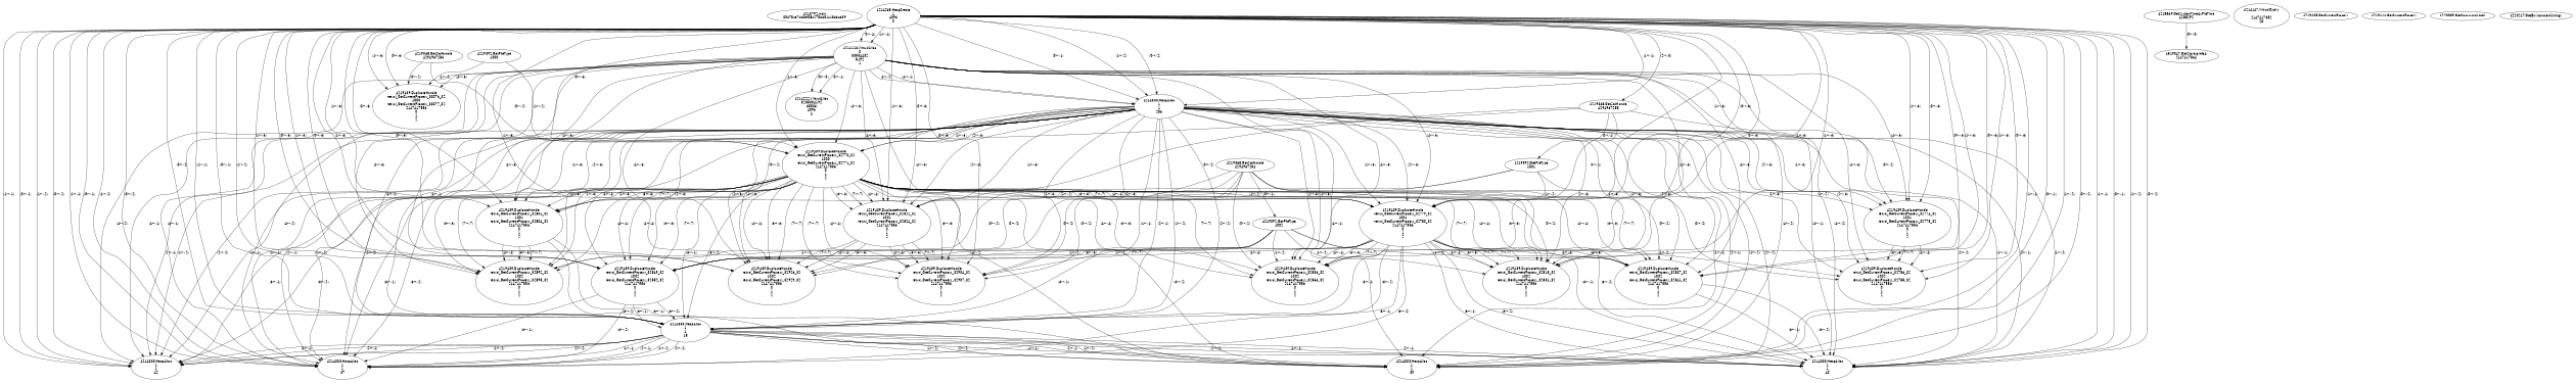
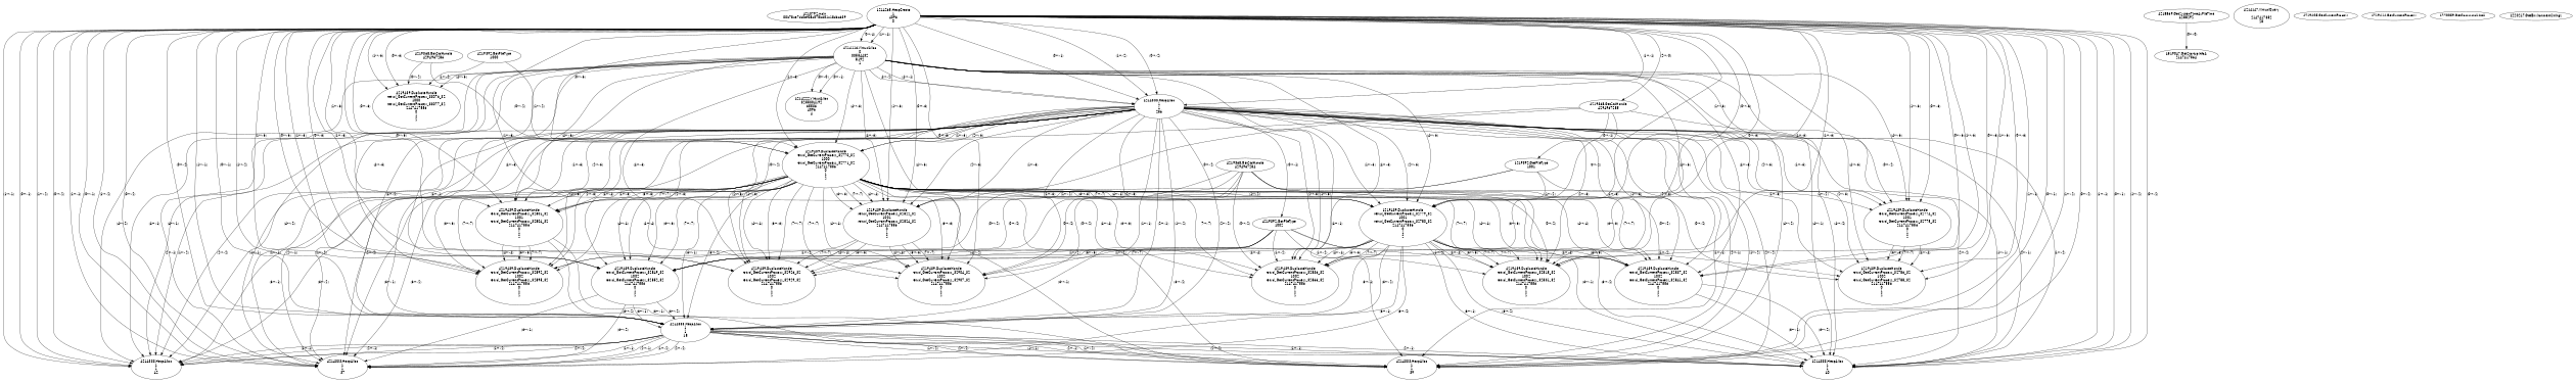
  digraph {
    fontname=Lato
    node [fontname=Lato]
    edge [fontname=Lato]
-   n1 [label="4213792.main\n00b78ae7ab0ef08c275b651c18d6c639"]
+   n1 [label="4213792.main\n00b78ae7ab0ef08c575b651c18d6c639"]
    n2 [label="4214265.HeapCreate\n1\n4096\n0"]
    n3 [label="4214116.VirtualAlloc\n0\n33554432\n8192\n1"]
    n4 [label="4219439.DuplicateHandle\nretval_GetCurrentProcess_33076_32\n1000\nretval_GetCurrentProcess_33077_32\n2147417556\n0\n1\n2"]
    n5 [label="4214333.HeapAlloc\n1\n1\n256"]
    n6 [label="4219439.DuplicateHandle\nretval_GetCurrentProcess_32770_32\n1000\nretval_GetCurrentProcess_32771_32\n2147417556\n0\n1\n2"]
    n7 [label="4219439.DuplicateHandle\nretval_GetCurrentProcess_32779_32\n1001\nretval_GetCurrentProcess_32780_32\n2147417556\n0\n1\n2"]
    n8 [label="4219439.DuplicateHandle\nretval_GetCurrentProcess_32849_32\n1002\nretval_GetCurrentProcess_32852_32\n2147417556\n0\n1\n2"]
    n9 [label="4214333.HeapAlloc\n1\n1\n18"]
    n10 [label="4214333.HeapAlloc\n1\n1\n37"]
    n11 [label="4214333.HeapAlloc\n1\n1\n42"]
    n12 [label="4219439.DuplicateHandle\nretval_GetCurrentProcess_32801_32\n1001\nretval_GetCurrentProcess_32804_32\n2147417556\n0\n1\n2"]
    n13 [label="4214333.HeapAlloc\n1\n1\n39"]
    n14 [label="4219439.DuplicateHandle\nretval_GetCurrentProcess_32837_32\n1002\nretval_GetCurrentProcess_32841_32\n2147417556\n0\n1\n2"]
    n15 [label="4214333.HeapAlloc\n1\n1\n40"]
    n16 [label="4219439.DuplicateHandle\nretval_GetCurrentProcess_32836_32\n1002\nretval_GetCurrentProcess_32866_32\n2147417556\n0\n1\n2"]
    n17 [label="4219439.DuplicateHandle\nretval_GetCurrentProcess_32815_32\n1002\nretval_GetCurrentProcess_32831_32\n2147417556\n0\n1\n2"]
    n18 [label="4219439.DuplicateHandle\nretval_GetCurrentProcess_32892_32\n1002\nretval_GetCurrentProcess_32895_32\n2147417556\n0\n1\n2"]
    n19 [label="4219439.DuplicateHandle\nretval_GetCurrentProcess_32822_32\n1001\nretval_GetCurrentProcess_32824_32\n2147417556\n0\n1\n2"]
    n20 [label="4219439.DuplicateHandle\nretval_GetCurrentProcess_32926_32\n1002\nretval_GetCurrentProcess_32929_32\n2147417556\n0\n1\n2"]
    n21 [label="4219439.DuplicateHandle\nretval_GetCurrentProcess_32904_32\n1002\nretval_GetCurrentProcess_32907_32\n2147417556\n0\n1\n2"]
    n22 [label="4219439.DuplicateHandle\nretval_GetCurrentProcess_32774_32\n1001\nretval_GetCurrentProcess_32775_32\n2147417556\n0\n1\n2"]
    n23 [label="4219439.DuplicateHandle\nretval_GetCurrentProcess_32786_32\n1002\nretval_GetCurrentProcess_32788_32\n2147417556\n0\n1\n2"]
    n24 [label="4219368.GetStdHandle\n4294967285"]
    n25 [label="4214222.VirtualAlloc\n3255304192\n65536\n4096\n4"]
    n26 [label="4218869.GetSystemTimeAsFileTime\n4288292"]
    n27 [label="4519047.GetStartupInfoA\n2147417564"]
    n28 [label="4214147.VirtualQuery\n\n2147417352\n28"]
    n29 [label="4219368.GetStdHandle\n4294967286"]
    n30 [label="4219392.GetFileType\n1000"]
    n31 [label="4219405.GetCurrentProcess\n"]
    n32 [label="4219414.GetCurrentProcess\n"]
    n33 [label="4219392.GetFileType\n1001"]
    n34 [label="4219368.GetStdHandle\n4294967284"]
    n35 [label="4219392.GetFileType\n1002"]
    n36 [label="4220059.GetCommandLineA\n"]
    n37 [label="4220217.GetEnvironmentStrings\n"]
    n2 -> n3 [label="(1-->4)"]
    n2 -> n3 [label="(0-->4)"]
    n2 -> n4 [label="(1-->6)"]
    n2 -> n4 [label="(0-->6)"]
    n2 -> n5 [label="(1-->1)"]
    n2 -> n5 [label="(0-->1)"]
    n2 -> n5 [label="(1-->2)"]
    n2 -> n5 [label="(0-->2)"]
    n2 -> n6 [label="(1-->6)"]
    n2 -> n6 [label="(0-->6)"]
    n2 -> n7 [label="(1-->6)"]
    n2 -> n7 [label="(0-->6)"]
    n2 -> n8 [label="(1-->6)"]
    n2 -> n8 [label="(0-->6)"]
    n2 -> n9 [label="(1-->1)"]
    n2 -> n9 [label="(0-->1)"]
    n2 -> n9 [label="(1-->2)"]
    n2 -> n9 [label="(0-->2)"]
    n2 -> n10 [label="(1-->1)"]
    n2 -> n10 [label="(0-->1)"]
    n2 -> n10 [label="(1-->2)"]
    n2 -> n10 [label="(0-->2)"]
    n2 -> n11 [label="(1-->1)"]
    n2 -> n11 [label="(0-->1)"]
    n2 -> n11 [label="(1-->2)"]
    n2 -> n11 [label="(0-->2)"]
    n2 -> n12 [label="(1-->6)"]
    n2 -> n12 [label="(0-->6)"]
    n2 -> n13 [label="(1-->1)"]
    n2 -> n13 [label="(0-->1)"]
    n2 -> n13 [label="(1-->2)"]
    n2 -> n13 [label="(0-->2)"]
    n2 -> n14 [label="(1-->6)"]
    n2 -> n14 [label="(0-->6)"]
    n2 -> n15 [label="(1-->1)"]
    n2 -> n15 [label="(0-->1)"]
    n2 -> n15 [label="(1-->2)"]
    n2 -> n15 [label="(0-->2)"]
    n2 -> n16 [label="(1-->6)"]
    n2 -> n16 [label="(0-->6)"]
    n2 -> n17 [label="(1-->6)"]
    n2 -> n17 [label="(0-->6)"]
    n2 -> n18 [label="(1-->6)"]
    n2 -> n18 [label="(0-->6)"]
    n2 -> n19 [label="(1-->6)"]
    n2 -> n19 [label="(0-->6)"]
    n2 -> n20 [label="(1-->6)"]
    n2 -> n20 [label="(0-->6)"]
    n2 -> n21 [label="(1-->6)"]
    n2 -> n21 [label="(0-->6)"]
    n2 -> n22 [label="(1-->6)"]
    n2 -> n22 [label="(0-->6)"]
    n2 -> n23 [label="(1-->6)"]
    n2 -> n23 [label="(0-->6)"]
    n2 -> n24 [label="(2-->3)"]
    n3 -> n4 [label="(4-->6)"]
    n3 -> n5 [label="(4-->1)"]
    n3 -> n5 [label="(4-->2)"]
    n3 -> n6 [label="(4-->6)"]
    n3 -> n7 [label="(4-->6)"]
    n3 -> n8 [label="(4-->6)"]
    n3 -> n9 [label="(4-->1)"]
    n3 -> n9 [label="(4-->2)"]
    n3 -> n10 [label="(4-->1)"]
    n3 -> n10 [label="(4-->2)"]
    n3 -> n11 [label="(4-->1)"]
    n3 -> n11 [label="(4-->2)"]
    n3 -> n12 [label="(4-->6)"]
    n3 -> n13 [label="(4-->1)"]
    n3 -> n13 [label="(4-->2)"]
    n3 -> n14 [label="(4-->6)"]
    n3 -> n15 [label="(4-->1)"]
    n3 -> n15 [label="(4-->2)"]
    n3 -> n16 [label="(4-->6)"]
    n3 -> n17 [label="(4-->6)"]
    n3 -> n18 [label="(4-->6)"]
    n3 -> n19 [label="(4-->6)"]
    n3 -> n20 [label="(4-->6)"]
    n3 -> n21 [label="(4-->6)"]
    n3 -> n22 [label="(4-->6)"]
    n3 -> n23 [label="(4-->6)"]
    n3 -> n25 [label="(0-->1)"]
    n3 -> n25 [label="(0-->0)"]
    n5 -> n6 [label="(1-->6)"]
    n5 -> n6 [label="(2-->6)"]
    n5 -> n7 [label="(1-->6)"]
    n5 -> n7 [label="(2-->6)"]
    n5 -> n8 [label="(1-->6)"]
    n5 -> n8 [label="(2-->6)"]
    n5 -> n9 [label="(1-->1)"]
    n5 -> n9 [label="(2-->1)"]
    n5 -> n9 [label="(1-->2)"]
    n5 -> n9 [label="(2-->2)"]
    n5 -> n10 [label="(1-->1)"]
    n5 -> n10 [label="(2-->1)"]
    n5 -> n10 [label="(1-->2)"]
    n5 -> n10 [label="(2-->2)"]
    n5 -> n11 [label="(1-->1)"]
    n5 -> n11 [label="(2-->1)"]
    n5 -> n11 [label="(1-->2)"]
    n5 -> n11 [label="(2-->2)"]
    n5 -> n12 [label="(1-->6)"]
    n5 -> n12 [label="(2-->6)"]
    n5 -> n13 [label="(1-->1)"]
    n5 -> n13 [label="(2-->1)"]
    n5 -> n13 [label="(1-->2)"]
    n5 -> n13 [label="(2-->2)"]
    n5 -> n14 [label="(1-->6)"]
    n5 -> n14 [label="(2-->6)"]
    n5 -> n15 [label="(1-->1)"]
    n5 -> n15 [label="(2-->1)"]
    n5 -> n15 [label="(1-->2)"]
    n5 -> n15 [label="(2-->2)"]
    n5 -> n16 [label="(1-->6)"]
    n5 -> n16 [label="(2-->6)"]
    n5 -> n17 [label="(1-->6)"]
    n5 -> n17 [label="(2-->6)"]
    n5 -> n18 [label="(1-->6)"]
    n5 -> n18 [label="(2-->6)"]
    n5 -> n19 [label="(1-->6)"]
    n5 -> n19 [label="(2-->6)"]
    n5 -> n20 [label="(1-->6)"]
    n5 -> n20 [label="(2-->6)"]
    n5 -> n21 [label="(1-->6)"]
    n5 -> n21 [label="(2-->6)"]
    n5 -> n22 [label="(1-->6)"]
    n5 -> n22 [label="(2-->6)"]
    n5 -> n23 [label="(1-->6)"]
    n5 -> n23 [label="(2-->6)"]
    n6 -> n7 [label="(4-->4)"]
    n6 -> n7 [label="(6-->6)"]
    n6 -> n7 [label="(7-->7)"]
    n6 -> n8 [label="(4-->4)"]
    n6 -> n8 [label="(6-->6)"]
    n6 -> n8 [label="(7-->7)"]
    n6 -> n9 [label="(6-->1)"]
    n6 -> n9 [label="(6-->2)"]
    n6 -> n10 [label="(6-->1)"]
    n6 -> n10 [label="(6-->2)"]
    n6 -> n11 [label="(6-->1)"]
    n6 -> n11 [label="(6-->2)"]
    n6 -> n12 [label="(4-->4)"]
    n6 -> n12 [label="(6-->6)"]
    n6 -> n12 [label="(7-->7)"]
    n6 -> n13 [label="(6-->1)"]
    n6 -> n13 [label="(6-->2)"]
    n6 -> n14 [label="(4-->4)"]
    n6 -> n14 [label="(6-->6)"]
    n6 -> n14 [label="(7-->7)"]
    n6 -> n15 [label="(6-->1)"]
    n6 -> n15 [label="(6-->2)"]
    n6 -> n16 [label="(4-->4)"]
    n6 -> n16 [label="(6-->6)"]
    n6 -> n16 [label="(7-->7)"]
    n6 -> n17 [label="(4-->4)"]
    n6 -> n17 [label="(6-->6)"]
    n6 -> n17 [label="(7-->7)"]
    n6 -> n18 [label="(4-->4)"]
    n6 -> n18 [label="(6-->6)"]
    n6 -> n18 [label="(7-->7)"]
    n6 -> n19 [label="(4-->4)"]
    n6 -> n19 [label="(6-->6)"]
    n6 -> n19 [label="(7-->7)"]
    n6 -> n20 [label="(4-->4)"]
    n6 -> n20 [label="(6-->6)"]
    n6 -> n20 [label="(7-->7)"]
    n6 -> n21 [label="(4-->4)"]
    n6 -> n21 [label="(6-->6)"]
    n6 -> n21 [label="(7-->7)"]
    n7 -> n8 [label="(4-->4)"]
    n7 -> n8 [label="(6-->6)"]
    n7 -> n8 [label="(7-->7)"]
    n7 -> n9 [label="(6-->1)"]
    n7 -> n9 [label="(6-->2)"]
    n7 -> n10 [label="(6-->1)"]
    n7 -> n10 [label="(6-->2)"]
    n7 -> n14 [label="(4-->4)"]
    n7 -> n14 [label="(6-->6)"]
    n7 -> n14 [label="(7-->7)"]
    n7 -> n15 [label="(6-->1)"]
    n7 -> n15 [label="(6-->2)"]
    n7 -> n16 [label="(4-->4)"]
    n7 -> n16 [label="(6-->6)"]
    n7 -> n16 [label="(7-->7)"]
    n7 -> n17 [label="(4-->4)"]
    n7 -> n17 [label="(6-->6)"]
    n7 -> n17 [label="(7-->7)"]
    n8 -> n9 [label="(6-->1)"]
    n8 -> n9 [label="(6-->2)"]
    n8 -> n10 [label="(6-->1)"]
    n8 -> n10 [label="(6-->2)"]
    n9 -> n10 [label="(1-->1)"]
    n9 -> n10 [label="(2-->1)"]
    n9 -> n10 [label="(1-->2)"]
    n9 -> n10 [label="(2-->2)"]
    n9 -> n11 [label="(1-->1)"]
    n9 -> n11 [label="(2-->1)"]
    n9 -> n11 [label="(1-->2)"]
    n9 -> n11 [label="(2-->2)"]
    n9 -> n13 [label="(1-->1)"]
    n9 -> n13 [label="(2-->1)"]
    n9 -> n13 [label="(1-->2)"]
    n9 -> n13 [label="(2-->2)"]
    n9 -> n15 [label="(1-->1)"]
    n9 -> n15 [label="(2-->1)"]
    n9 -> n15 [label="(1-->2)"]
    n9 -> n15 [label="(2-->2)"]
    n12 -> n13 [label="(6-->1)"]
    n12 -> n13 [label="(6-->2)"]
    n12 -> n18 [label="(4-->4)"]
    n12 -> n18 [label="(6-->6)"]
    n12 -> n18 [label="(7-->7)"]
    n14 -> n15 [label="(6-->1)"]
    n14 -> n15 [label="(6-->2)"]
    n19 -> n20 [label="(4-->4)"]
    n19 -> n20 [label="(6-->6)"]
    n19 -> n20 [label="(7-->7)"]
    n19 -> n21 [label="(4-->4)"]
    n19 -> n21 [label="(6-->6)"]
    n19 -> n21 [label="(7-->7)"]
    n22 -> n23 [label="(4-->4)"]
    n22 -> n23 [label="(6-->6)"]
    n22 -> n23 [label="(7-->7)"]
    n24 -> n7 [label="(0-->2)"]
    n24 -> n12 [label="(0-->2)"]
    n24 -> n19 [label="(0-->2)"]
    n24 -> n22 [label="(0-->2)"]
    n24 -> n33 [label="(0-->1)"]
    n26 -> n27 [label="(0-->0)"]
    n29 -> n4 [label="(0-->2)"]
    n29 -> n6 [label="(0-->2)"]
    n30 -> n4 [label="(1-->2)"]
    n30 -> n6 [label="(1-->2)"]
    n33 -> n7 [label="(1-->2)"]
    n33 -> n12 [label="(1-->2)"]
    n33 -> n19 [label="(1-->2)"]
    n33 -> n22 [label="(1-->2)"]
    n34 -> n8 [label="(0-->2)"]
    n34 -> n14 [label="(0-->2)"]
    n34 -> n16 [label="(0-->2)"]
    n34 -> n17 [label="(0-->2)"]
    n34 -> n18 [label="(0-->2)"]
    n34 -> n20 [label="(0-->2)"]
    n34 -> n21 [label="(0-->2)"]
    n34 -> n23 [label="(0-->2)"]
-   n34 -> n35 [label="(0-->1)"]
+   n5 -> n35 [label="(0-->1)"]
    n35 -> n8 [label="(1-->2)"]
    n35 -> n14 [label="(1-->2)"]
    n35 -> n16 [label="(1-->2)"]
    n35 -> n17 [label="(1-->2)"]
    n35 -> n18 [label="(1-->2)"]
    n35 -> n20 [label="(1-->2)"]
    n35 -> n21 [label="(1-->2)"]
    n35 -> n23 [label="(1-->2)"]
  }
